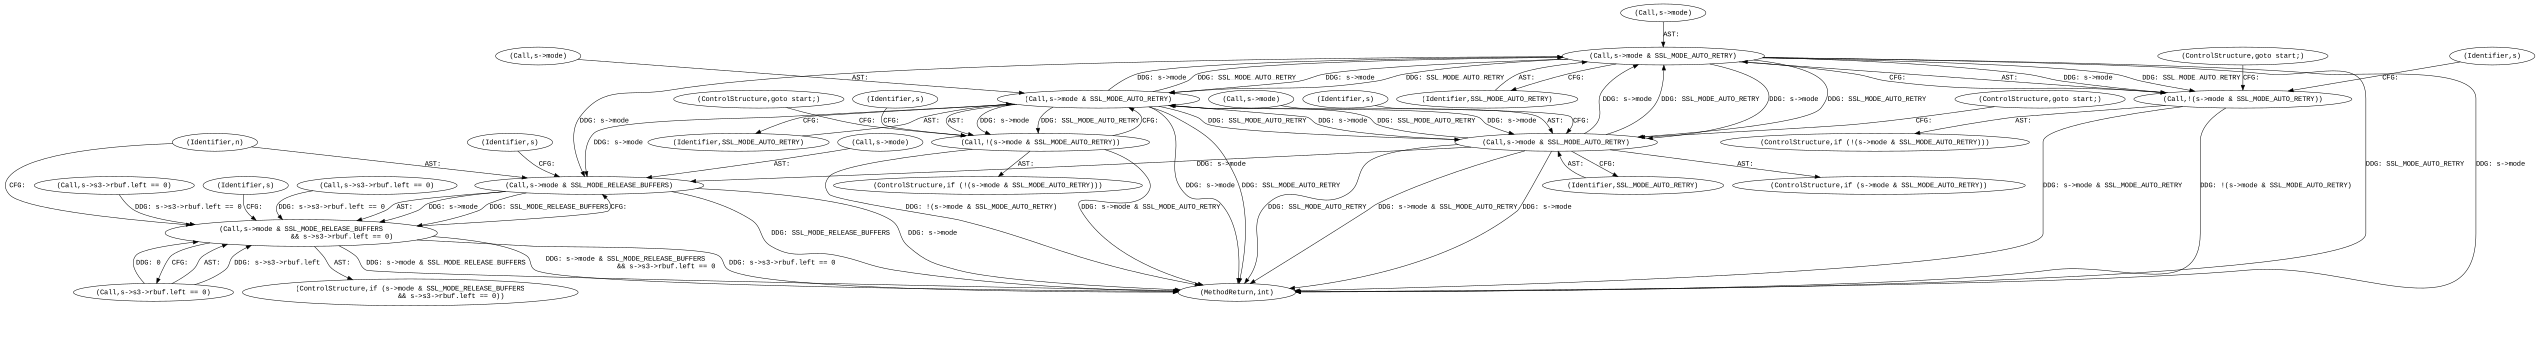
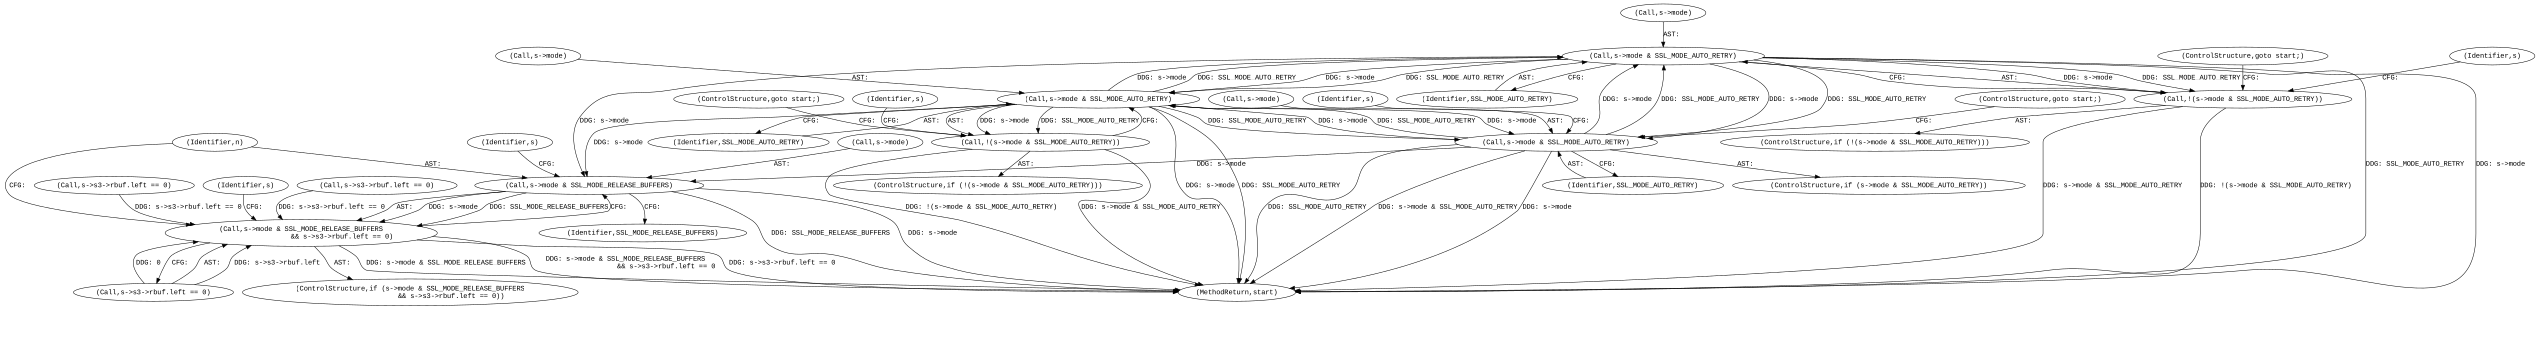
  digraph {
    fontname="Liberation Mono"
    node [fontname="Liberation Mono"]
    edge [fontname="Liberation Mono"]
    n1 [label="(Call,s->mode & SSL_MODE_AUTO_RETRY)"]
    n2 [label="(Call,s->mode & SSL_MODE_AUTO_RETRY)"]
    n3 [label="(Call,s->mode & SSL_MODE_AUTO_RETRY)"]
    n4 [label="(Call,s->mode & SSL_MODE_RELEASE_BUFFERS)"]
    n5 [label="(Call,!(s->mode & SSL_MODE_AUTO_RETRY))"]
    n6 [label="(Identifier,SSL_MODE_AUTO_RETRY)"]
-   n7 [label="(MethodReturn,int)"]
+   n7 [label="(MethodReturn,start)"]
    n8 [label="(Call,!(s->mode & SSL_MODE_AUTO_RETRY))"]
    n9 [label="(Identifier,SSL_MODE_AUTO_RETRY)"]
    n10 [label="(ControlStructure,if (s->mode & SSL_MODE_AUTO_RETRY))"]
    n11 [label="(Identifier,SSL_MODE_AUTO_RETRY)"]
    n12 [label="(Call,s->mode & SSL_MODE_RELEASE_BUFFERS\n                    && s->s3->rbuf.left == 0)"]
+   n13 [label="(Identifier,SSL_MODE_RELEASE_BUFFERS)"]
    n14 [label="(ControlStructure,if (!(s->mode & SSL_MODE_AUTO_RETRY)))"]
    n15 [label="(ControlStructure,if (!(s->mode & SSL_MODE_AUTO_RETRY)))"]
    n16 [label="(ControlStructure,if (s->mode & SSL_MODE_RELEASE_BUFFERS\n                    && s->s3->rbuf.left == 0))"]
    n17 [label="(Call,s->s3->rbuf.left == 0)"]
    n18 [label="(Call,s->s3->rbuf.left == 0)"]
    n19 [label="(Call,s->mode)"]
    n20 [label="(Identifier,s)"]
    n21 [label="(ControlStructure,goto start;)"]
    n22 [label="(Identifier,s)"]
    n23 [label="(Call,s->mode)"]
    n24 [label="(Identifier,s)"]
    n25 [label="(ControlStructure,goto start;)"]
    n26 [label="(Identifier,s)"]
    n27 [label="(Identifier,s)"]
    n28 [label="(Call,s->mode)"]
    n29 [label="(ControlStructure,goto start;)"]
    n30 [label="(Call,s->mode)"]
    n31 [label="(Call,s->s3->rbuf.left == 0)"]
    n32 [label="(Identifier,n)"]
    n1 -> n2 [label="DDG: s->mode"]
    n1 -> n2 [label="DDG: SSL_MODE_AUTO_RETRY"]
    n1 -> n3 [label="DDG: s->mode"]
    n1 -> n3 [label="DDG: SSL_MODE_AUTO_RETRY"]
    n1 -> n4 [label="DDG: s->mode"]
    n1 -> n5 [label="AST: "]
    n1 -> n5 [label="DDG: s->mode"]
    n1 -> n5 [label="DDG: SSL_MODE_AUTO_RETRY"]
    n1 -> n6 [label="CFG: "]
    n1 -> n7 [label="DDG: SSL_MODE_AUTO_RETRY"]
    n1 -> n7 [label="DDG: s->mode"]
    n2 -> n1 [label="DDG: s->mode"]
    n2 -> n1 [label="DDG: SSL_MODE_AUTO_RETRY"]
    n2 -> n3 [label="DDG: s->mode"]
    n2 -> n3 [label="DDG: SSL_MODE_AUTO_RETRY"]
    n2 -> n4 [label="DDG: s->mode"]
    n2 -> n7 [label="DDG: s->mode"]
    n2 -> n7 [label="DDG: SSL_MODE_AUTO_RETRY"]
    n2 -> n8 [label="AST: "]
    n2 -> n8 [label="DDG: s->mode"]
    n2 -> n8 [label="DDG: SSL_MODE_AUTO_RETRY"]
    n2 -> n9 [label="CFG: "]
    n3 -> n1 [label="DDG: s->mode"]
    n3 -> n1 [label="DDG: SSL_MODE_AUTO_RETRY"]
    n3 -> n2 [label="DDG: s->mode"]
    n3 -> n2 [label="DDG: SSL_MODE_AUTO_RETRY"]
    n3 -> n4 [label="DDG: s->mode"]
    n3 -> n7 [label="DDG: SSL_MODE_AUTO_RETRY"]
    n3 -> n7 [label="DDG: s->mode & SSL_MODE_AUTO_RETRY"]
    n3 -> n7 [label="DDG: s->mode"]
    n3 -> n10 [label="AST: "]
    n3 -> n11 [label="CFG: "]
    n4 -> n7 [label="DDG: SSL_MODE_RELEASE_BUFFERS"]
    n4 -> n7 [label="DDG: s->mode"]
    n4 -> n12 [label="AST: "]
    n4 -> n12 [label="DDG: s->mode"]
    n4 -> n12 [label="DDG: SSL_MODE_RELEASE_BUFFERS"]
+   n4 -> n13 [label="CFG: "]
    n5 -> n1 [label="CFG: "]
    n5 -> n7 [label="DDG: !(s->mode & SSL_MODE_AUTO_RETRY)"]
    n5 -> n7 [label="DDG: s->mode & SSL_MODE_AUTO_RETRY"]
    n5 -> n14 [label="AST: "]
    n6 -> n1 [label="AST: "]
    n8 -> n2 [label="CFG: "]
    n8 -> n7 [label="DDG: s->mode & SSL_MODE_AUTO_RETRY"]
    n8 -> n7 [label="DDG: !(s->mode & SSL_MODE_AUTO_RETRY)"]
    n8 -> n15 [label="AST: "]
    n9 -> n2 [label="AST: "]
    n11 -> n3 [label="AST: "]
    n12 -> n4 [label="CFG: "]
    n12 -> n7 [label="DDG: s->s3->rbuf.left == 0"]
    n12 -> n7 [label="DDG: s->mode & SSL_MODE_RELEASE_BUFFERS"]
    n12 -> n7 [label="DDG: s->mode & SSL_MODE_RELEASE_BUFFERS\n                    && s->s3->rbuf.left == 0"]
    n12 -> n16 [label="AST: "]
    n12 -> n17 [label="CFG: "]
    n17 -> n12 [label="AST: "]
    n17 -> n12 [label="DDG: s->s3->rbuf.left"]
    n17 -> n12 [label="DDG: 0"]
    n18 -> n12 [label="DDG: s->s3->rbuf.left == 0"]
    n19 -> n4 [label="AST: "]
    n20 -> n12 [label="CFG: "]
    n21 -> n5 [label="CFG: "]
    n22 -> n5 [label="CFG: "]
    n23 -> n1 [label="AST: "]
    n24 -> n3 [label="CFG: "]
    n25 -> n8 [label="CFG: "]
    n26 -> n4 [label="CFG: "]
    n27 -> n8 [label="CFG: "]
    n28 -> n2 [label="AST: "]
    n29 -> n3 [label="CFG: "]
    n30 -> n3 [label="AST: "]
    n31 -> n12 [label="DDG: s->s3->rbuf.left == 0"]
    n32 -> n4 [label="AST: "]
    n32 -> n12 [label="CFG: "]
  }
